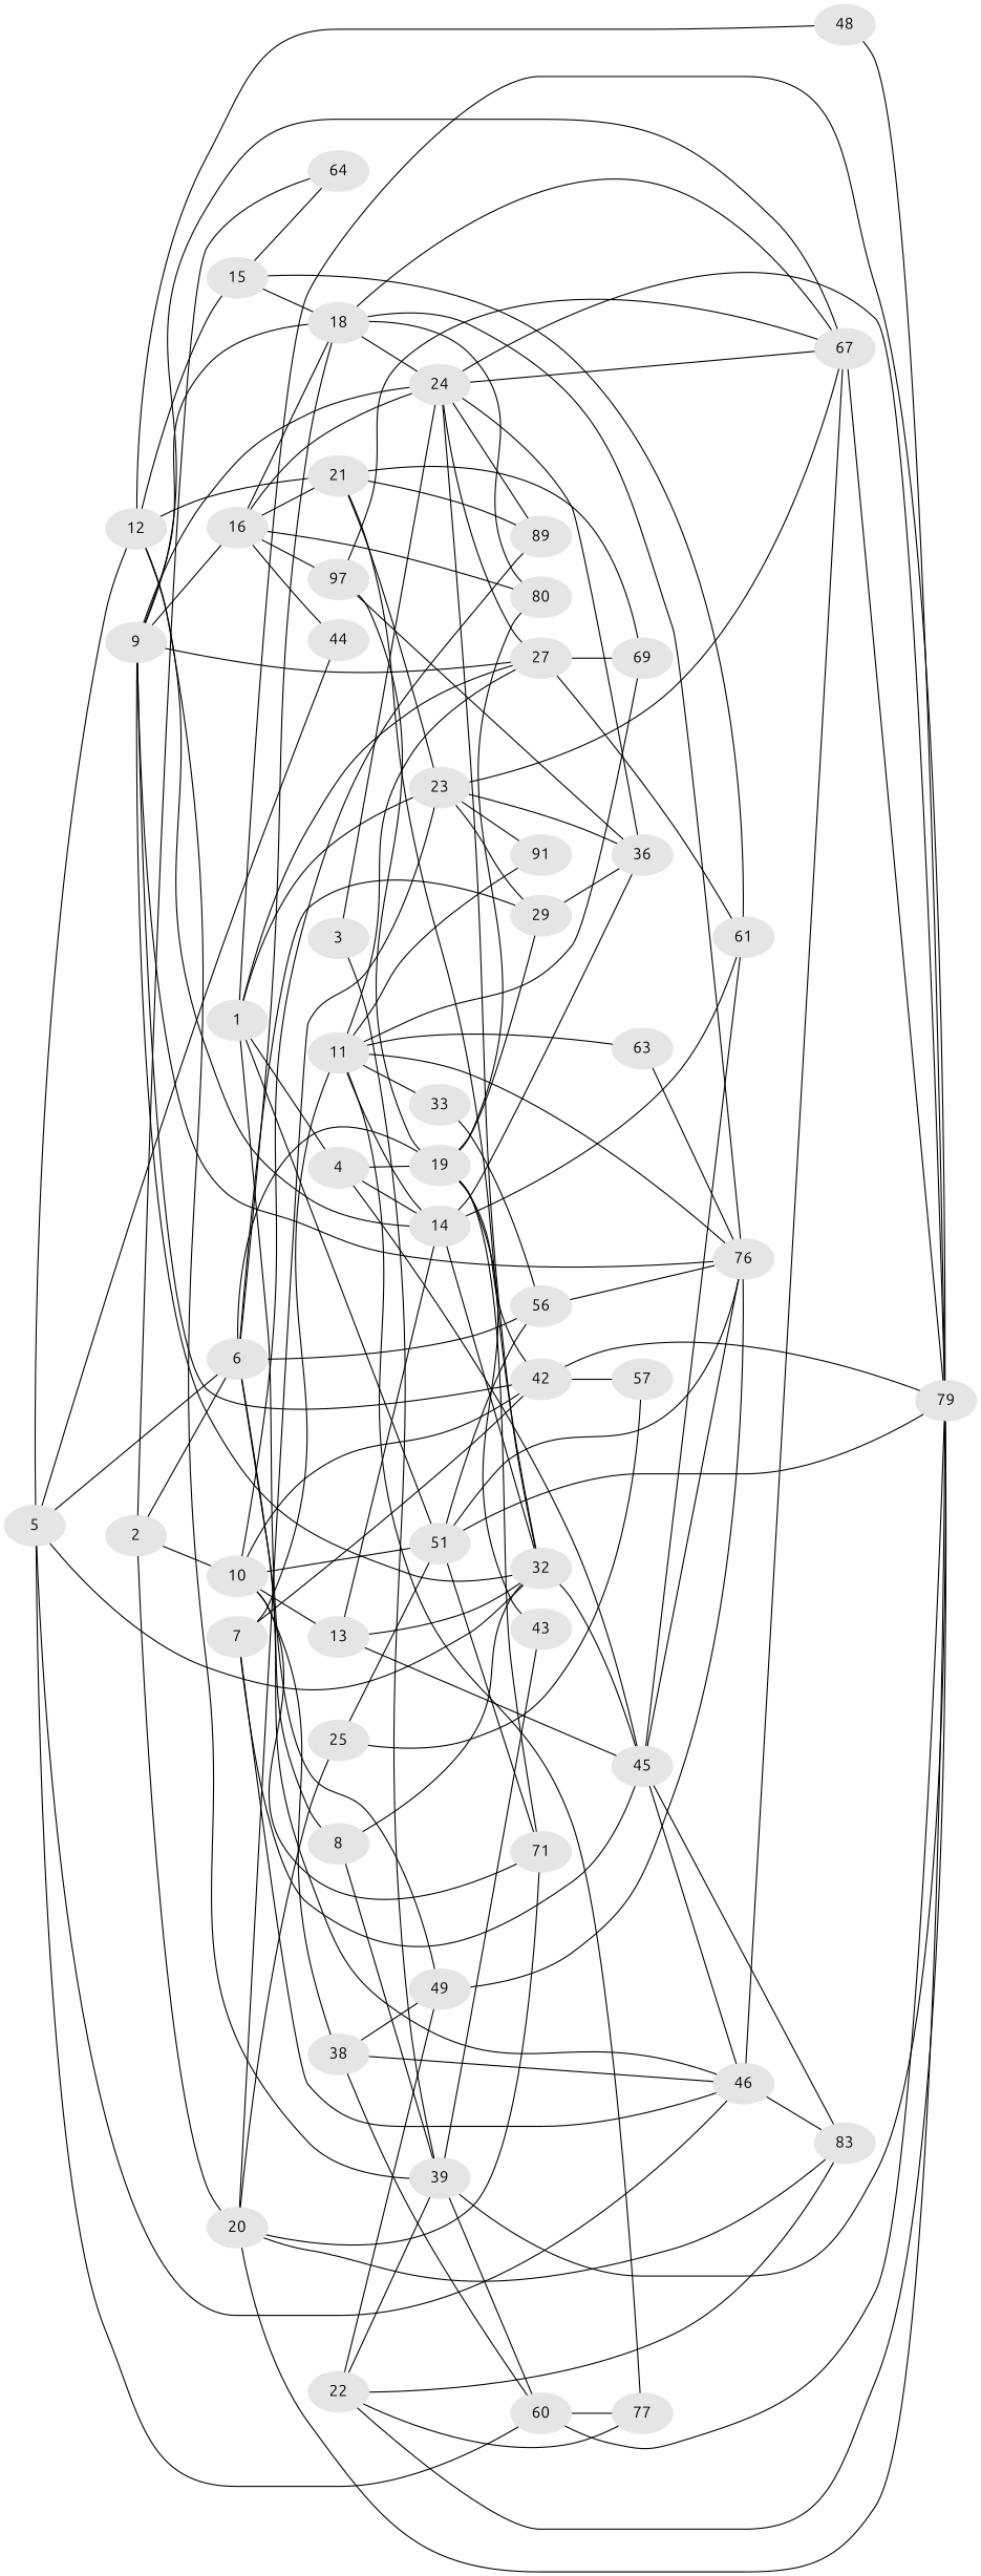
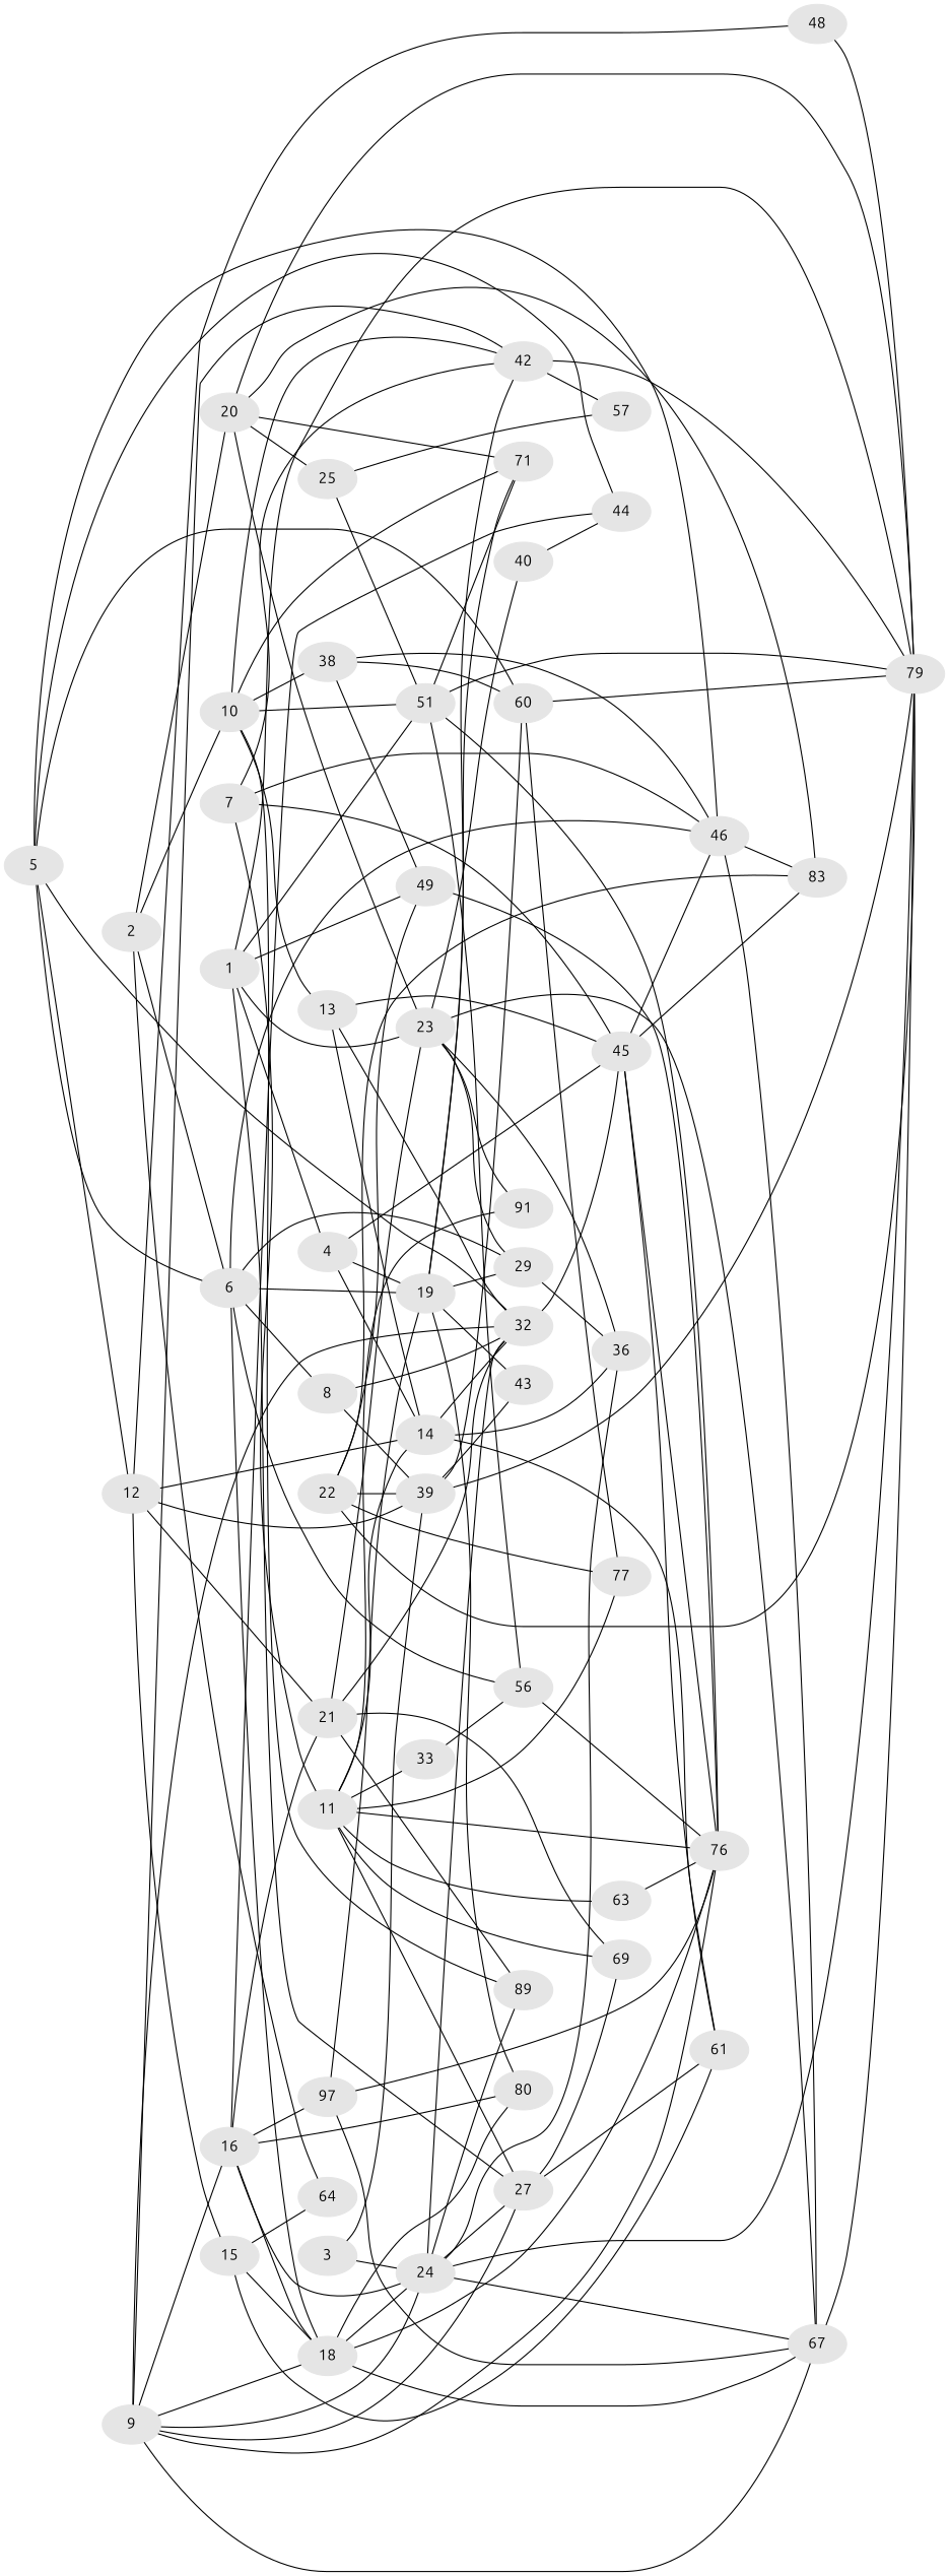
  graph {
    fontname=Ubuntu
    rankdir=LR
    node [color=gray90 fontname=Ubuntu style=filled]
    edge [fontname=Ubuntu]
    1 [super="+74"]
    4 [super="+72"]
    23 [super="+26"]
    27
    49 [super="+90"]
    51 [super="+66"]
    79 [super="+84"]
    14 [super="+85"]
    19 [super="+78"]
    45 [super="+81"]
    29 [super="+47"]
    67 [super="+75"]
    91
    36 [super="+70"]
+   40
    69
    61
    76 [super="+82"]
    56
    71
    6 [super="+86"]
    46 [super="+52"]
    8 [super="+62"]
    18 [super="+35"]
    2
    10 [super="+31"]
    20 [super="+50"]
    64
    42 [super="+87"]
    13 [super="+88"]
    38
    89
    25 [super="+30"]
    83
    24 [super="+54"]
    32 [super="+55"]
    3
    39 [super="+58"]
    60
    43
    80
    5 [super="+68"]
    12
    44
    15 [super="+59"]
    21 [super="+34"]
    48
    77
    7 [super="+73"]
    11 [super="+41"]
    33
    63
    57
    9 [super="+53"]
    16 [super="+65"]
    n56 [label=97 super="+28"]
    22 [super="+37"]
    1 -- 4
    1 -- 23
    1 -- 27
    1 -- 49
    1 -- 51
    1 -- 79
    4 -- 14
    4 -- 19
    4 -- 45
    23 -- 29
    23 -- 67
    23 -- 91
    23 -- 36
+   23 -- 40
    27 -- 69
    27 -- 61
    49 -- 76
    51 -- 79
    51 -- 76
    51 -- 56
    51 -- 71
    14 -- 36
    14 -- 61
    14 -- 32
    19 -- 29
    19 -- 71
    19 -- 42
    19 -- 43
    19 -- 80
    45 -- 61
    45 -- 76
    45 -- 46
    45 -- 83
    29 -- 36
    67 -- 79
+   40 -- 44
    56 -- 76
    6 -- 19
    6 -- 29
    6 -- 56
    6 -- 46
    6 -- 8
    6 -- 18
    46 -- 67
    46 -- 83
    8 -- 32
    8 -- 39
    18 -- 67
    18 -- 76
    18 -- 24
    18 -- 80
    2 -- 6
    2 -- 10
    2 -- 20
    2 -- 64
    10 -- 51
    10 -- 71
    10 -- 42
    10 -- 13
    10 -- 38
    10 -- 89
    20 -- 23
    20 -- 79
    20 -- 71
    20 -- 25
    20 -- 83
    42 -- 79
    42 -- 57
    13 -- 14
    13 -- 45 [weight=2]
    13 -- 32
    38 -- 49
    38 -- 46
    38 -- 60
    25 -- 51 [weight=2]
    25 -- 57
    24 -- 27
    24 -- 79
    24 -- 67
    24 -- 36
    24 -- 89
    24 -- 32
    32 -- 45
    3 -- 24
    3 -- 39
    39 -- 79
    39 -- 60
    39 -- 43
    60 -- 79
    60 -- 77
    5 -- 6
    5 -- 46
    5 -- 32
    5 -- 60
    5 -- 12
    5 -- 44
    12 -- 14
    12 -- 39
    12 -- 15
    12 -- 21
    12 -- 48
    15 -- 61
    15 -- 18
    15 -- 64
    21 -- 23
    21 -- 69
    21 -- 89
    21 -- 32
    48 -- 79
    7 -- 45
    7 -- 46
    7 -- 42
    7 -- 11
    11 -- 27
    11 -- 14
    11 -- 91
    11 -- 69
    11 -- 76
    11 -- 77
    11 -- 33
    11 -- 63
    33 -- 56
    63 -- 76
    9 -- 27
    9 -- 67
    9 -- 76
    9 -- 18
    9 -- 42
    9 -- 24
    9 -- 32
    9 -- 16
    16 -- 18
    16 -- 24
    16 -- 80
    16 -- 44
    16 -- 21
    16 -- n56
    n56 -- 19
    n56 -- 67 [weight=2]
-   n56 -- 36
+   n56 -- 76
    22 -- 49
    22 -- 79
    22 -- 83
    22 -- 39
    22 -- 77
  }
